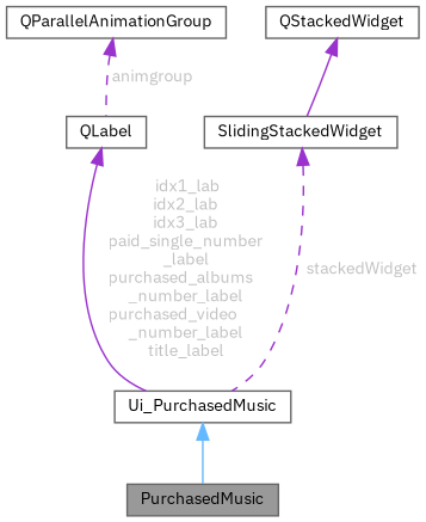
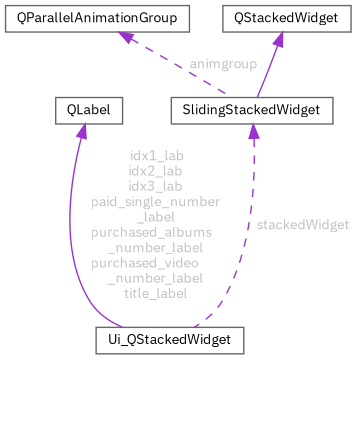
  digraph {
    fontname="IBM Plex Sans"
    node [color=gray40 fillcolor=white fontname="IBM Plex Sans" fontsize=10 shape=box style=filled]
    edge [color=darkorchid3 dir=back fontname="IBM Plex Sans" fontsize=10 labelfontname=Helvetica labelfontsize=10 style=solid fontcolor=grey]
-   n1 [fillcolor=grey60 fontcolor=black height=0.2 label=PurchasedMusic width=0.4]
-   n2 [height=0.2 label=Ui_PurchasedMusic width=0.4]
+   n2 [height=0.2 label=Ui_QStackedWidget width=0.4]
    n3 [height=0.2 label=QLabel width=0.4]
    n4 [height=0.2 label=SlidingStackedWidget width=0.4]
    n5 [height=0.2 label=QStackedWidget width=0.4]
    n6 [height=0.2 label=QParallelAnimationGroup width=0.4]
-   n2 -> n1 [color=steelblue1 fontcolor=""]
    n3 -> n2 [label=" idx1_lab\nidx2_lab\nidx3_lab\npaid_single_number\l_label\npurchased_albums\l_number_label\npurchased_video\l_number_label\ntitle_label"]
    n4 -> n2 [label=" stackedWidget" style=dashed]
    n5 -> n4 [fontcolor=""]
-   n6 -> n3 [label=" animgroup" style=dashed]
+   n6 -> n4 [label=" animgroup" style=dashed]
  }
